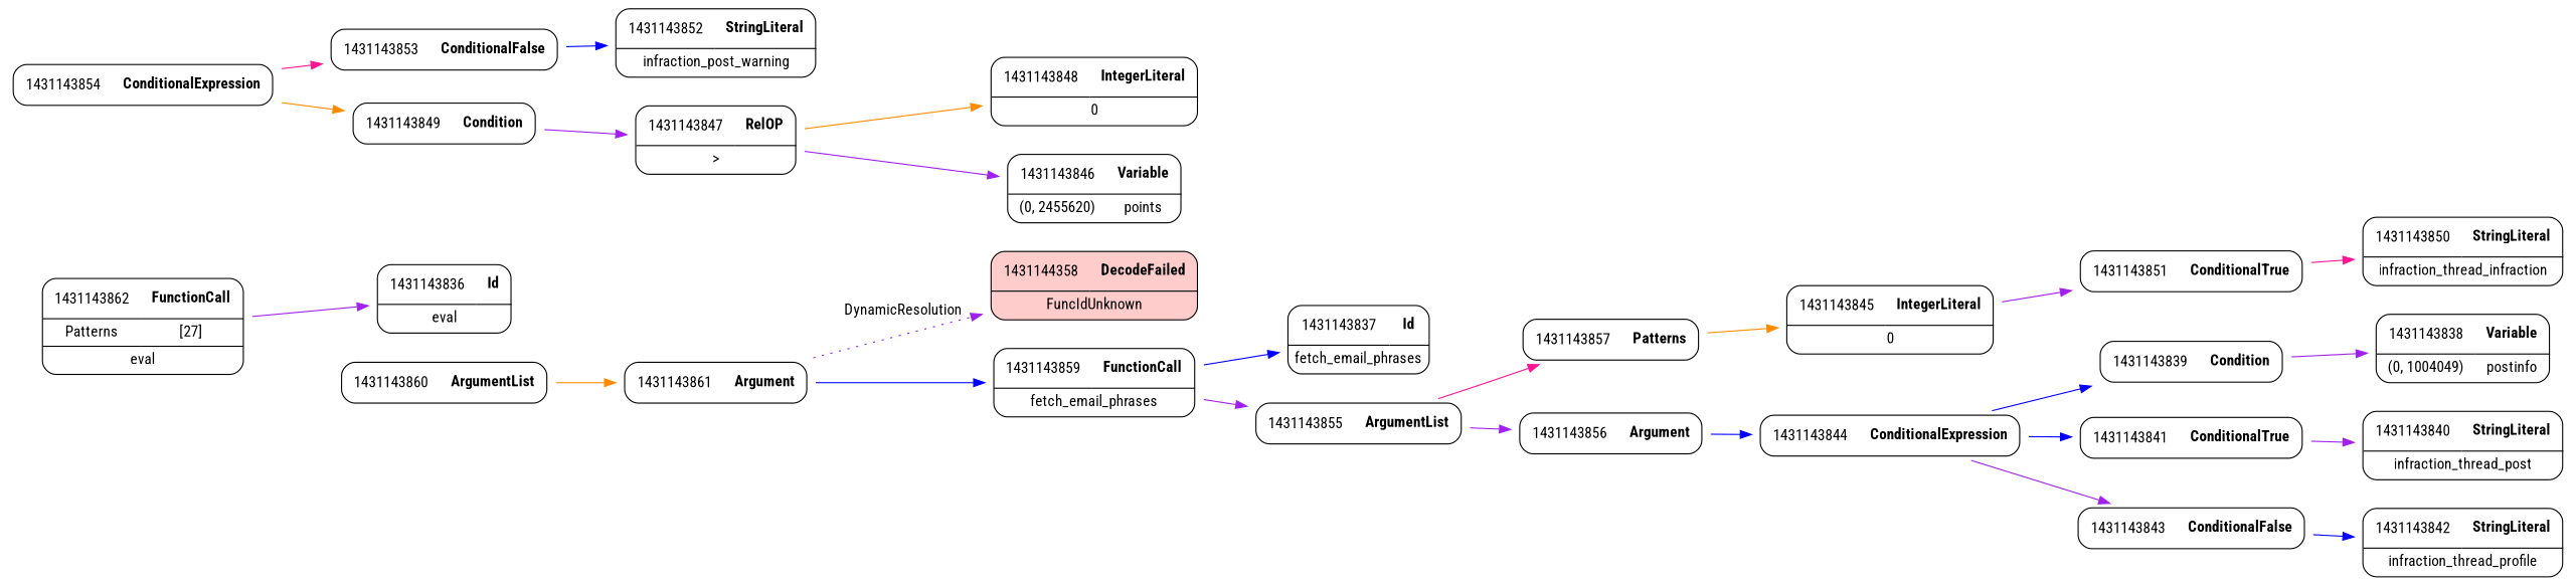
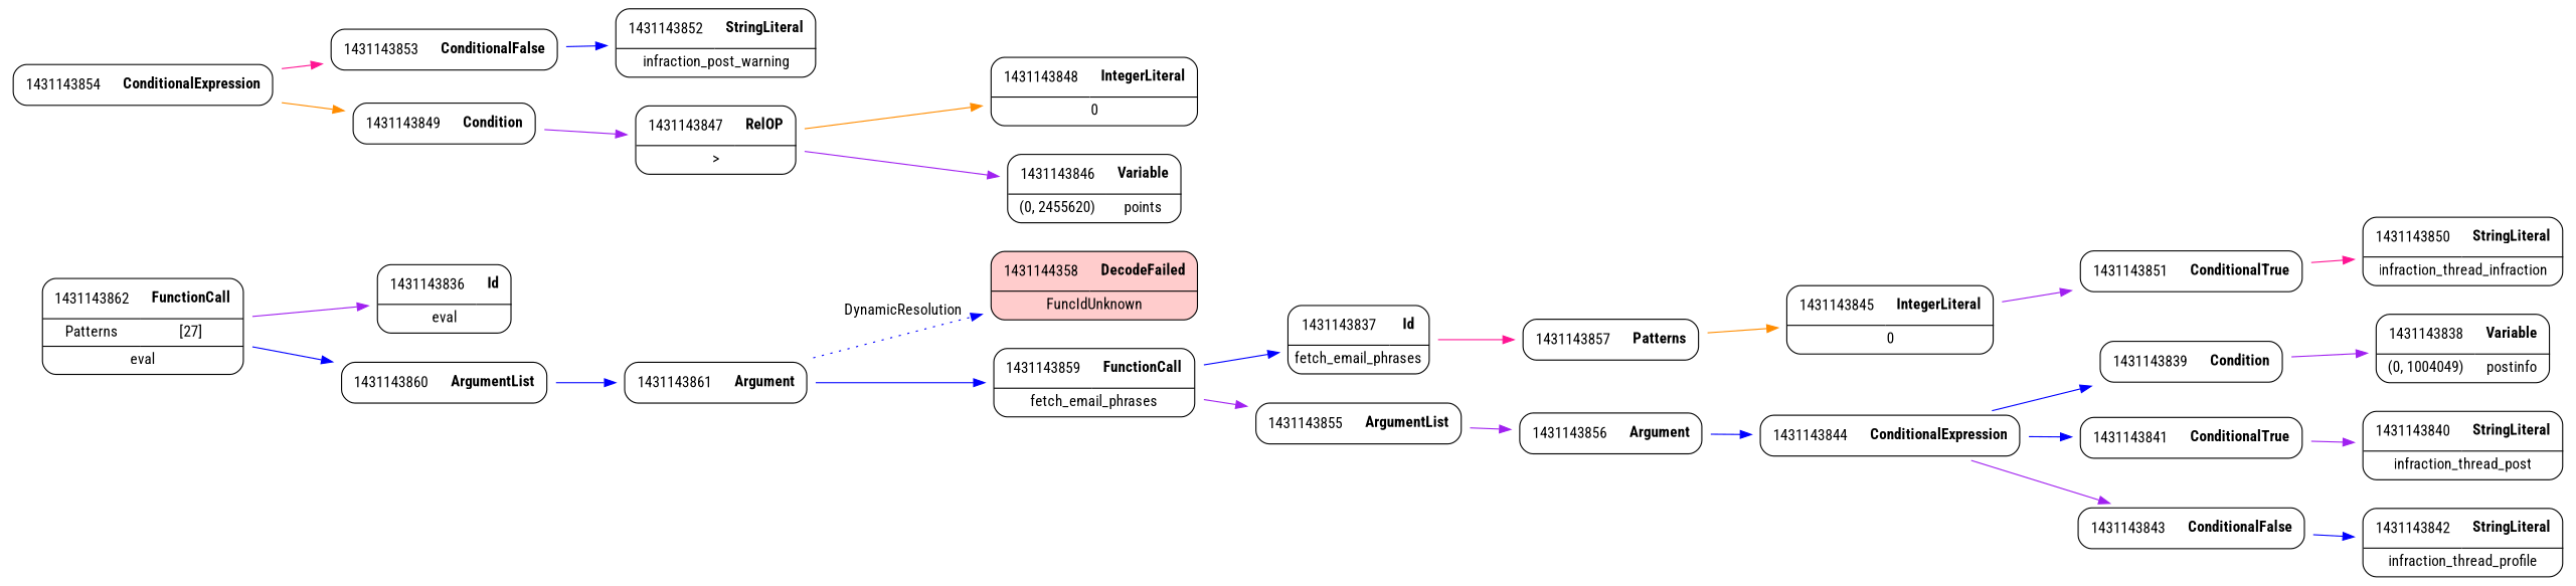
  digraph {
    fontname="Roboto Condensed"
    rankdir=LR
    node [fontname="Roboto Condensed" shape=none]
    edge [color=purple fontname="Roboto Condensed" weight=2]
    n1 [label=<<TABLE border='1' cellspacing='0' cellpadding='10' style='rounded' ><TR><TD border='0'>1431143837</TD><TD border='0'><B>Id</B></TD></TR><HR/><TR><TD border='0' cellpadding='5' colspan='2'>fetch_email_phrases</TD></TR></TABLE>>]
    n2 [label=<<TABLE border='1' cellspacing='0' cellpadding='10' style='rounded' ><TR><TD border='0'>1431143836</TD><TD border='0'><B>Id</B></TD></TR><HR/><TR><TD border='0' cellpadding='5' colspan='2'>eval</TD></TR></TABLE>>]
    n3 [label=<<TABLE border='1' cellspacing='0' cellpadding='10' style='rounded' ><TR><TD border='0'>1431143839</TD><TD border='0'><B>Condition</B></TD></TR></TABLE>>]
    n4 [label=<<TABLE border='1' cellspacing='0' cellpadding='10' style='rounded' ><TR><TD border='0'>1431143838</TD><TD border='0'><B>Variable</B></TD></TR><HR/><TR><TD border='0' cellpadding='5'>(0, 1004049)</TD><TD border='0' cellpadding='5'>postinfo</TD></TR></TABLE>>]
    n5 [label=<<TABLE border='1' cellspacing='0' cellpadding='10' style='rounded' ><TR><TD border='0'>1431143853</TD><TD border='0'><B>ConditionalFalse</B></TD></TR></TABLE>>]
    n6 [label=<<TABLE border='1' cellspacing='0' cellpadding='10' style='rounded' ><TR><TD border='0'>1431143852</TD><TD border='0'><B>StringLiteral</B></TD></TR><HR/><TR><TD border='0' cellpadding='5' colspan='2'>infraction_post_warning</TD></TR></TABLE>>]
    n7 [label=<<TABLE border='1' cellspacing='0' cellpadding='10' style='rounded' ><TR><TD border='0'>1431143855</TD><TD border='0'><B>ArgumentList</B></TD></TR></TABLE>>]
    n8 [label=<<TABLE border='1' cellspacing='0' cellpadding='10' style='rounded' ><TR><TD border='0'>1431143856</TD><TD border='0'><B>Argument</B></TD></TR></TABLE>>]
    n9 [label=<<TABLE border='1' cellspacing='0' cellpadding='10' style='rounded' ><TR><TD border='0'>1431143857</TD><TD border='0'><B>Patterns</B></TD></TR></TABLE>>]
    n10 [label=<<TABLE border='1' cellspacing='0' cellpadding='10' style='rounded' ><TR><TD border='0'>1431143844</TD><TD border='0'><B>ConditionalExpression</B></TD></TR></TABLE>>]
    n11 [label=<<TABLE border='1' cellspacing='0' cellpadding='10' style='rounded' ><TR><TD border='0'>1431143845</TD><TD border='0'><B>IntegerLiteral</B></TD></TR><HR/><TR><TD border='0' cellpadding='5' colspan='2'>0</TD></TR></TABLE>>]
    n12 [label=<<TABLE border='1' cellspacing='0' cellpadding='10' style='rounded' ><TR><TD border='0'>1431143841</TD><TD border='0'><B>ConditionalTrue</B></TD></TR></TABLE>>]
    n13 [label=<<TABLE border='1' cellspacing='0' cellpadding='10' style='rounded' ><TR><TD border='0'>1431143843</TD><TD border='0'><B>ConditionalFalse</B></TD></TR></TABLE>>]
    n14 [label=<<TABLE border='1' cellspacing='0' cellpadding='10' style='rounded' ><TR><TD border='0'>1431143851</TD><TD border='0'><B>ConditionalTrue</B></TD></TR></TABLE>>]
    n15 [label=<<TABLE border='1' cellspacing='0' cellpadding='10' style='rounded' ><TR><TD border='0'>1431143854</TD><TD border='0'><B>ConditionalExpression</B></TD></TR></TABLE>>]
    n16 [label=<<TABLE border='1' cellspacing='0' cellpadding='10' style='rounded' ><TR><TD border='0'>1431143849</TD><TD border='0'><B>Condition</B></TD></TR></TABLE>>]
    n17 [label=<<TABLE border='1' cellspacing='0' cellpadding='10' style='rounded' ><TR><TD border='0'>1431143847</TD><TD border='0'><B>RelOP</B></TD></TR><HR/><TR><TD border='0' cellpadding='5' colspan='2'>&gt;</TD></TR></TABLE>>]
    n18 [label=<<TABLE border='1' cellspacing='0' cellpadding='10' style='rounded' ><TR><TD border='0'>1431143850</TD><TD border='0'><B>StringLiteral</B></TD></TR><HR/><TR><TD border='0' cellpadding='5' colspan='2'>infraction_thread_infraction</TD></TR></TABLE>>]
    n19 [label=<<TABLE border='1' cellspacing='0' cellpadding='10' style='rounded' ><TR><TD border='0'>1431143848</TD><TD border='0'><B>IntegerLiteral</B></TD></TR><HR/><TR><TD border='0' cellpadding='5' colspan='2'>0</TD></TR></TABLE>>]
    n20 [label=<<TABLE border='1' cellspacing='0' cellpadding='10' style='rounded' ><TR><TD border='0'>1431143846</TD><TD border='0'><B>Variable</B></TD></TR><HR/><TR><TD border='0' cellpadding='5'>(0, 2455620)</TD><TD border='0' cellpadding='5'>points</TD></TR></TABLE>>]
    n21 [label=<<TABLE border='1' cellspacing='0' cellpadding='10' style='rounded' ><TR><TD border='0'>1431143840</TD><TD border='0'><B>StringLiteral</B></TD></TR><HR/><TR><TD border='0' cellpadding='5' colspan='2'>infraction_thread_post</TD></TR></TABLE>>]
    n22 [label=<<TABLE border='1' cellspacing='0' cellpadding='10' style='rounded' ><TR><TD border='0'>1431143842</TD><TD border='0'><B>StringLiteral</B></TD></TR><HR/><TR><TD border='0' cellpadding='5' colspan='2'>infraction_thread_profile</TD></TR></TABLE>>]
    n23 [label=<<TABLE border='1' cellspacing='0' cellpadding='10' style='rounded' bgcolor='#FFCCCC' ><TR><TD border='0'>1431144358</TD><TD border='0'><B>DecodeFailed</B></TD></TR><HR/><TR><TD border='0' cellpadding='5' colspan='2'>FuncIdUnknown</TD></TR></TABLE>>]
    n24 [label=<<TABLE border='1' cellspacing='0' cellpadding='10' style='rounded' ><TR><TD border='0'>1431143861</TD><TD border='0'><B>Argument</B></TD></TR></TABLE>>]
    n25 [label=<<TABLE border='1' cellspacing='0' cellpadding='10' style='rounded' ><TR><TD border='0'>1431143859</TD><TD border='0'><B>FunctionCall</B></TD></TR><HR/><TR><TD border='0' cellpadding='5' colspan='2'>fetch_email_phrases</TD></TR></TABLE>>]
    n26 [label=<<TABLE border='1' cellspacing='0' cellpadding='10' style='rounded' ><TR><TD border='0'>1431143860</TD><TD border='0'><B>ArgumentList</B></TD></TR></TABLE>>]
    n27 [label=<<TABLE border='1' cellspacing='0' cellpadding='10' style='rounded' ><TR><TD border='0'>1431143862</TD><TD border='0'><B>FunctionCall</B></TD></TR><HR/><TR><TD border='0' cellpadding='5'>Patterns</TD><TD border='0' cellpadding='5'>[27]</TD></TR><HR/><TR><TD border='0' cellpadding='5' colspan='2'>eval</TD></TR></TABLE>>]
    n3 -> n4
    n5 -> n6 [color=blue]
    n7 -> n8
-   n7 -> n9 [color=deeppink]
+   n1 -> n9 [color=deeppink]
    n8 -> n10 [color=blue]
    n9 -> n11 [color=darkorange]
    n10 -> n3 [color=blue]
    n10 -> n12 [color=blue]
    n10 -> n13
    n11 -> n14
    n12 -> n21
    n13 -> n22 [color=blue]
    n14 -> n18 [color=deeppink]
    n15 -> n5 [color=deeppink]
    n15 -> n16 [color=darkorange]
    n16 -> n17
    n17 -> n19 [color=darkorange]
    n17 -> n20
-   n24 -> n23 [label=DynamicResolution style=dotted weight=""]
+   n24 -> n23 [color=blue label=DynamicResolution style=dotted weight=""]
    n24 -> n25 [color=blue]
    n25 -> n1 [color=blue]
    n25 -> n7
-   n26 -> n24 [color=darkorange]
+   n26 -> n24 [color=blue]
    n27 -> n2
+   n27 -> n26 [color=blue]
  }
